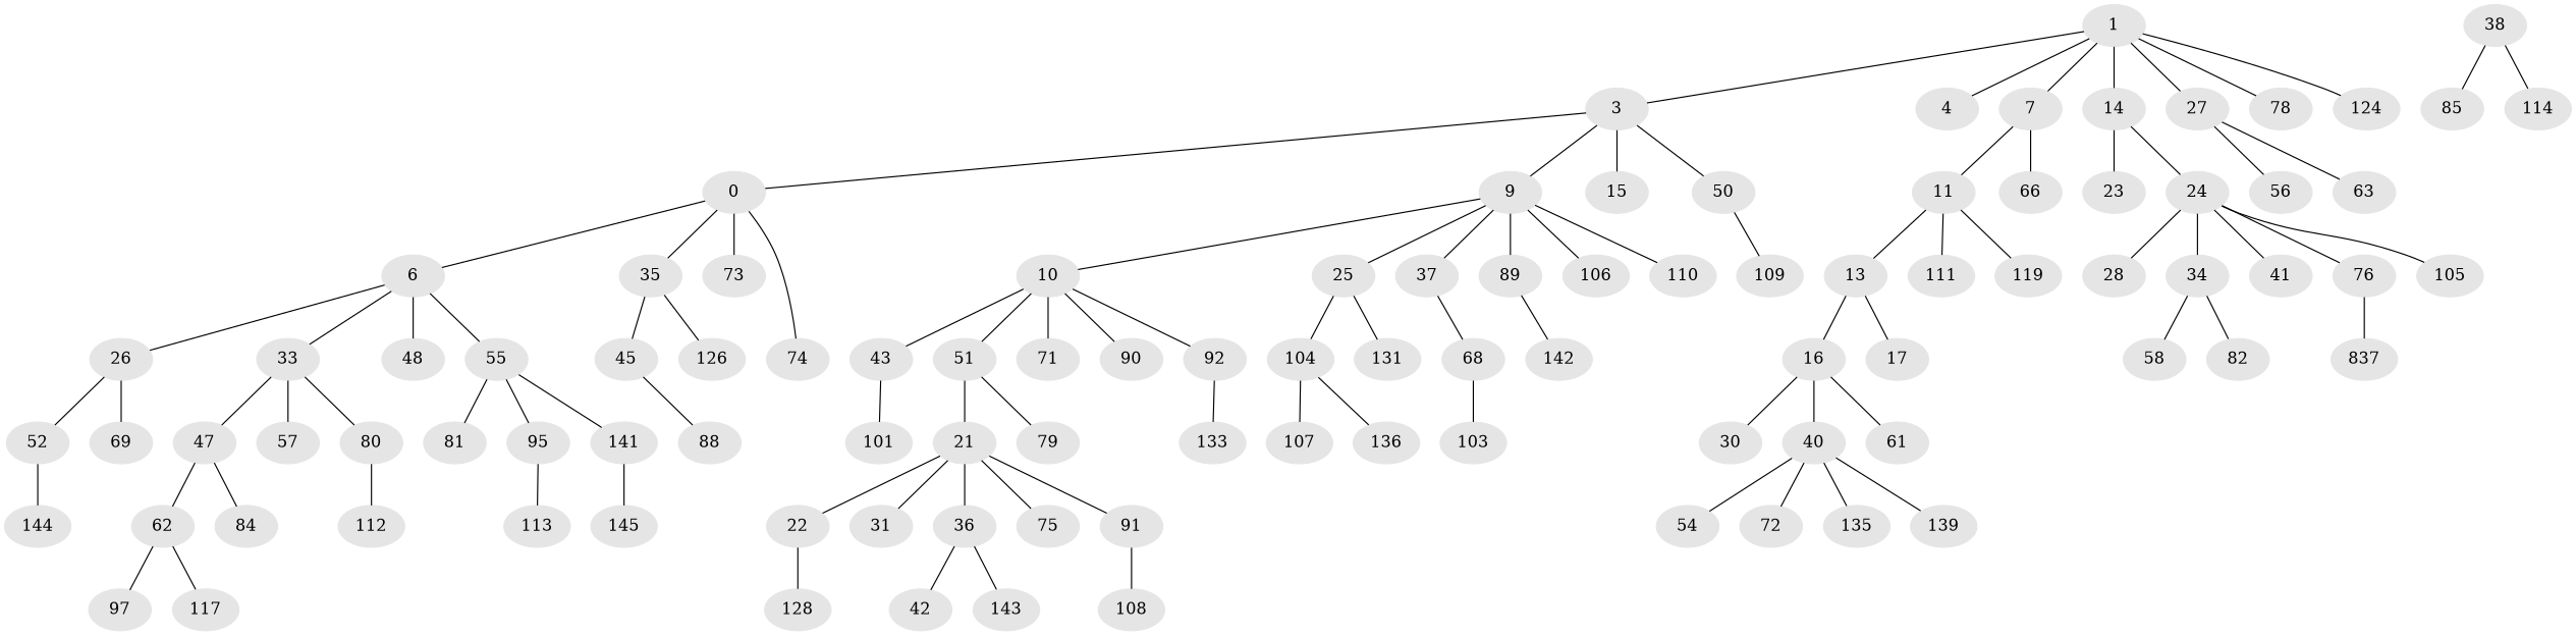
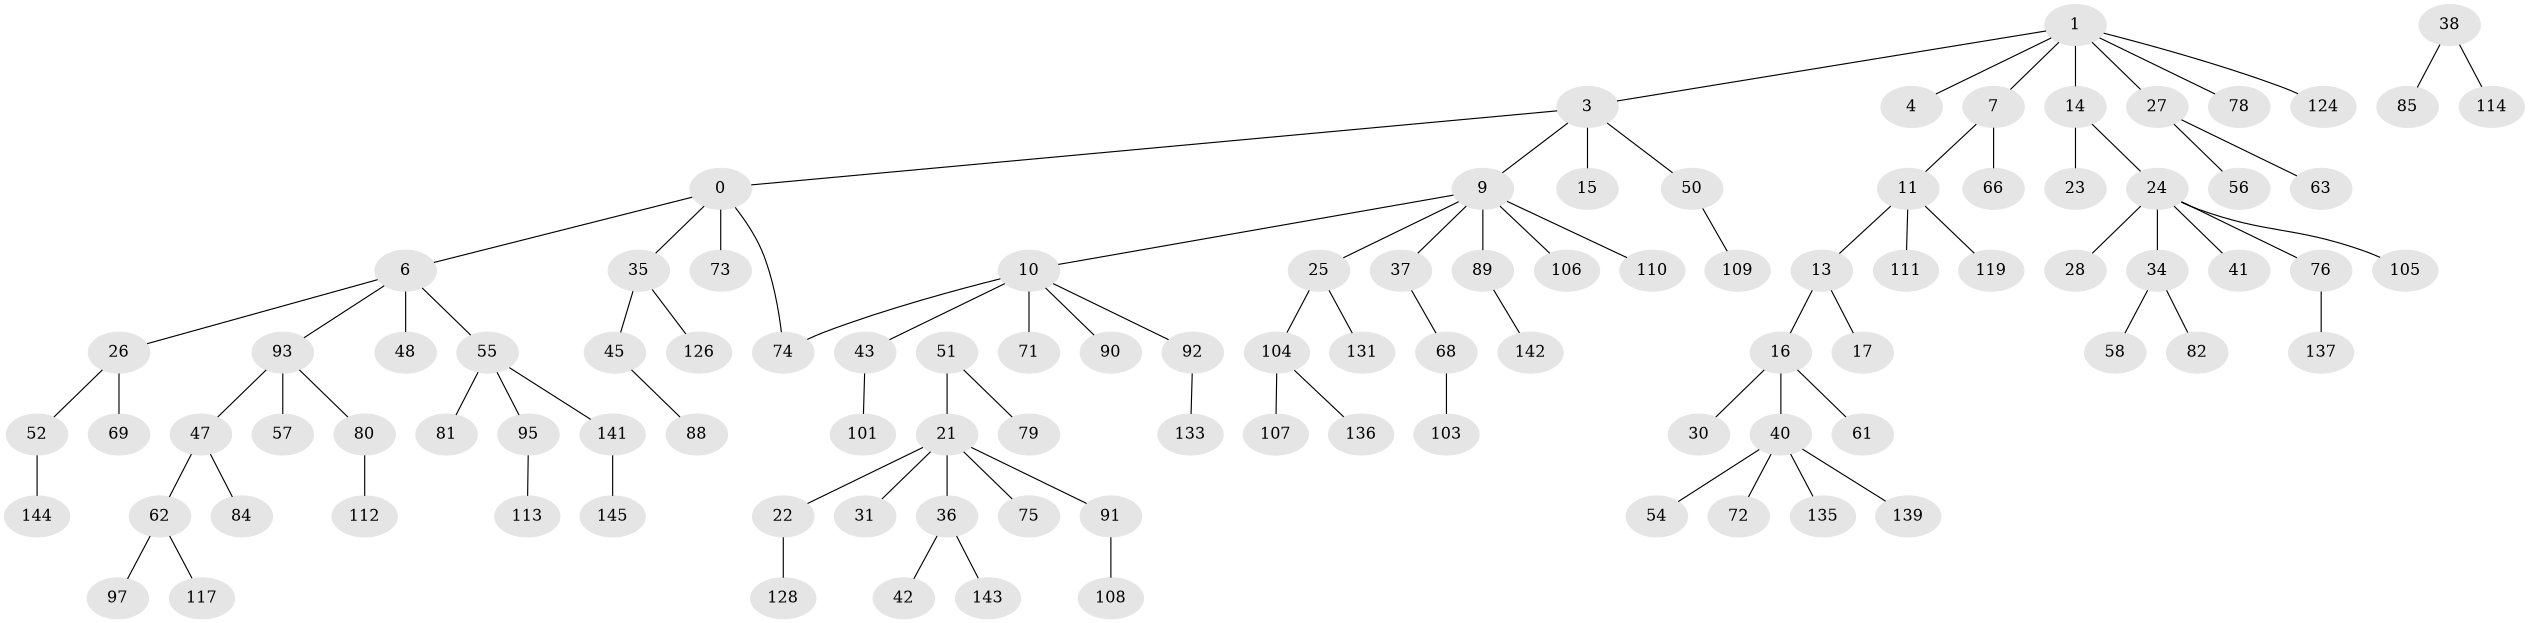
  graph {
    fontname="DejaVu Serif"
    node [color=gray90 fontname="DejaVu Serif" style=filled]
    edge [fontname="DejaVu Serif"]
    1 [super="+2"]
    3 [super="+87"]
    4
    7 [super="+19"]
    14 [super="+20"]
    27
    78 [super="+120"]
    124
    n9 [label=0 super="+12"]
    9 [super="+18"]
    15
    50 [super="+132"]
    11 [super="+83"]
    66
    23
    24 [super="+64"]
    56 [super="+129"]
    63 [super="+115"]
    6 [super="+8"]
    35 [super="+138"]
    73
    74
    10 [super="+39"]
    25 [super="+32"]
    37
    89
    106
    110
    109
    26 [super="+134"]
-   33 [super="+67"]
+   33 [super="+67" label=93]
    48 [super="+100"]
    55 [super="+59"]
    45 [super="+60"]
    126
    52 [super="+118"]
    69 [super="+77"]
    47
    57
    80
    81 [super="+122"]
    95 [super="+121"]
    141
    13 [super="+29"]
    111
    119
    43 [super="+49"]
    51 [super="+98"]
    71 [super="+130"]
    90 [super="+99"]
    92 [super="+123"]
    104
    131
    68 [super="+146"]
    142
    21 [super="+46"]
    22
    31
    36 [super="+65"]
    75
    91
    101
    79
    133
    16
    17
    30
    40 [super="+94"]
    61 [super="+96"]
    38 [super="+70"]
    85
    114
    28
    34 [super="+44"]
    41
    76 [super="+102"]
    105
    54
    72
    135
    139
    128
    42
    143
    108
    58 [super="+116"]
    82 [super="+86"]
-   137 [label=837]
+   137
    107
    136
    144
    62 [super="+93"]
    84
    112
    88
    103
    97 [super="+125"]
    117
    113
    145
    1 -- 3
    1 -- 4
    1 -- 7
    1 -- 14
    1 -- 27
    1 -- 78
    1 -- 124
    3 -- n9
    3 -- 9
    3 -- 15
    3 -- 50
    7 -- 11
    7 -- 66
    14 -- 23
    14 -- 24
    27 -- 56
    27 -- 63
    n9 -- 6
    n9 -- 35
    n9 -- 73
    n9 -- 74
    9 -- 10
    9 -- 25
    9 -- 37
    9 -- 89
    9 -- 106
    9 -- 110
    50 -- 109
    11 -- 13
    11 -- 111
    11 -- 119
    24 -- 28
    24 -- 34
    24 -- 41
    24 -- 76
    24 -- 105
    6 -- 26
    6 -- 33
    6 -- 48
    6 -- 55
    35 -- 45
    35 -- 126
    10 -- 43
-   10 -- 51
+   10 -- 74
    10 -- 71
    10 -- 90
    10 -- 92
    25 -- 104
    25 -- 131
    37 -- 68
    89 -- 142
    26 -- 52
    26 -- 69
    33 -- 47
    33 -- 57
    33 -- 80
    55 -- 81
    55 -- 95
    55 -- 141
    45 -- 88
    52 -- 144
    47 -- 62
    47 -- 84
    80 -- 112
    95 -- 113
    141 -- 145
    13 -- 16
    13 -- 17
    43 -- 101
    51 -- 21
    51 -- 79
    92 -- 133
    104 -- 107
    104 -- 136
    68 -- 103
    21 -- 22
    21 -- 31
    21 -- 36
    21 -- 75
    21 -- 91
    22 -- 128
    36 -- 42
    36 -- 143
    91 -- 108
    16 -- 30
    16 -- 40
    16 -- 61
    40 -- 54
    40 -- 72
    40 -- 135
    40 -- 139
    38 -- 85
    38 -- 114
    34 -- 58
    34 -- 82
    76 -- 137
    62 -- 97
    62 -- 117
  }
